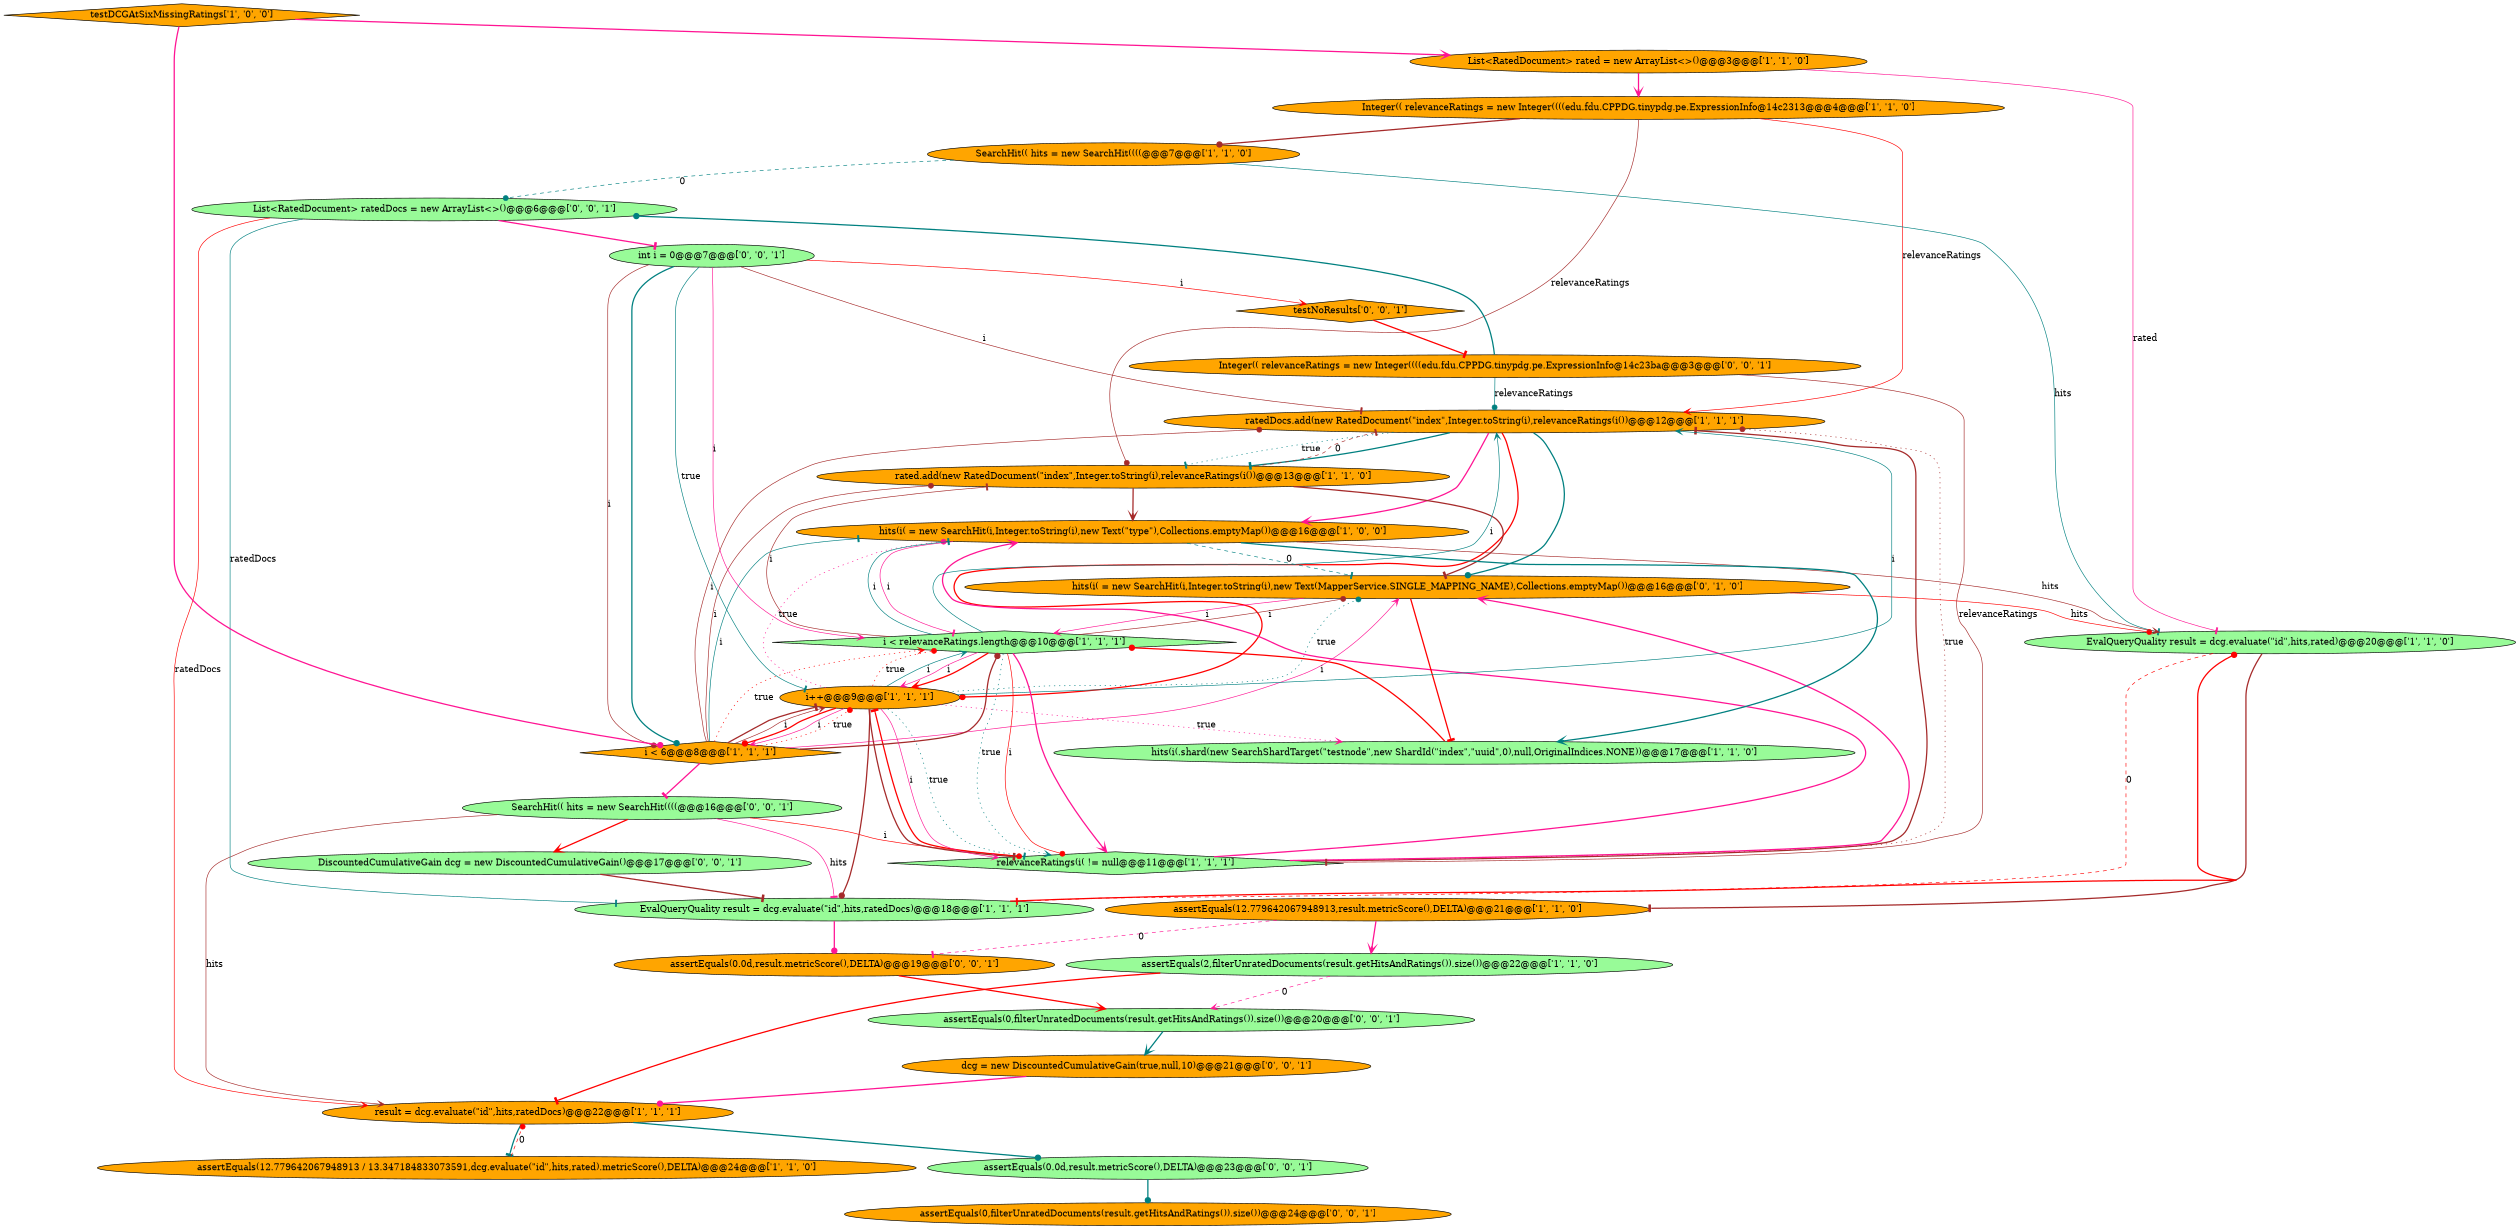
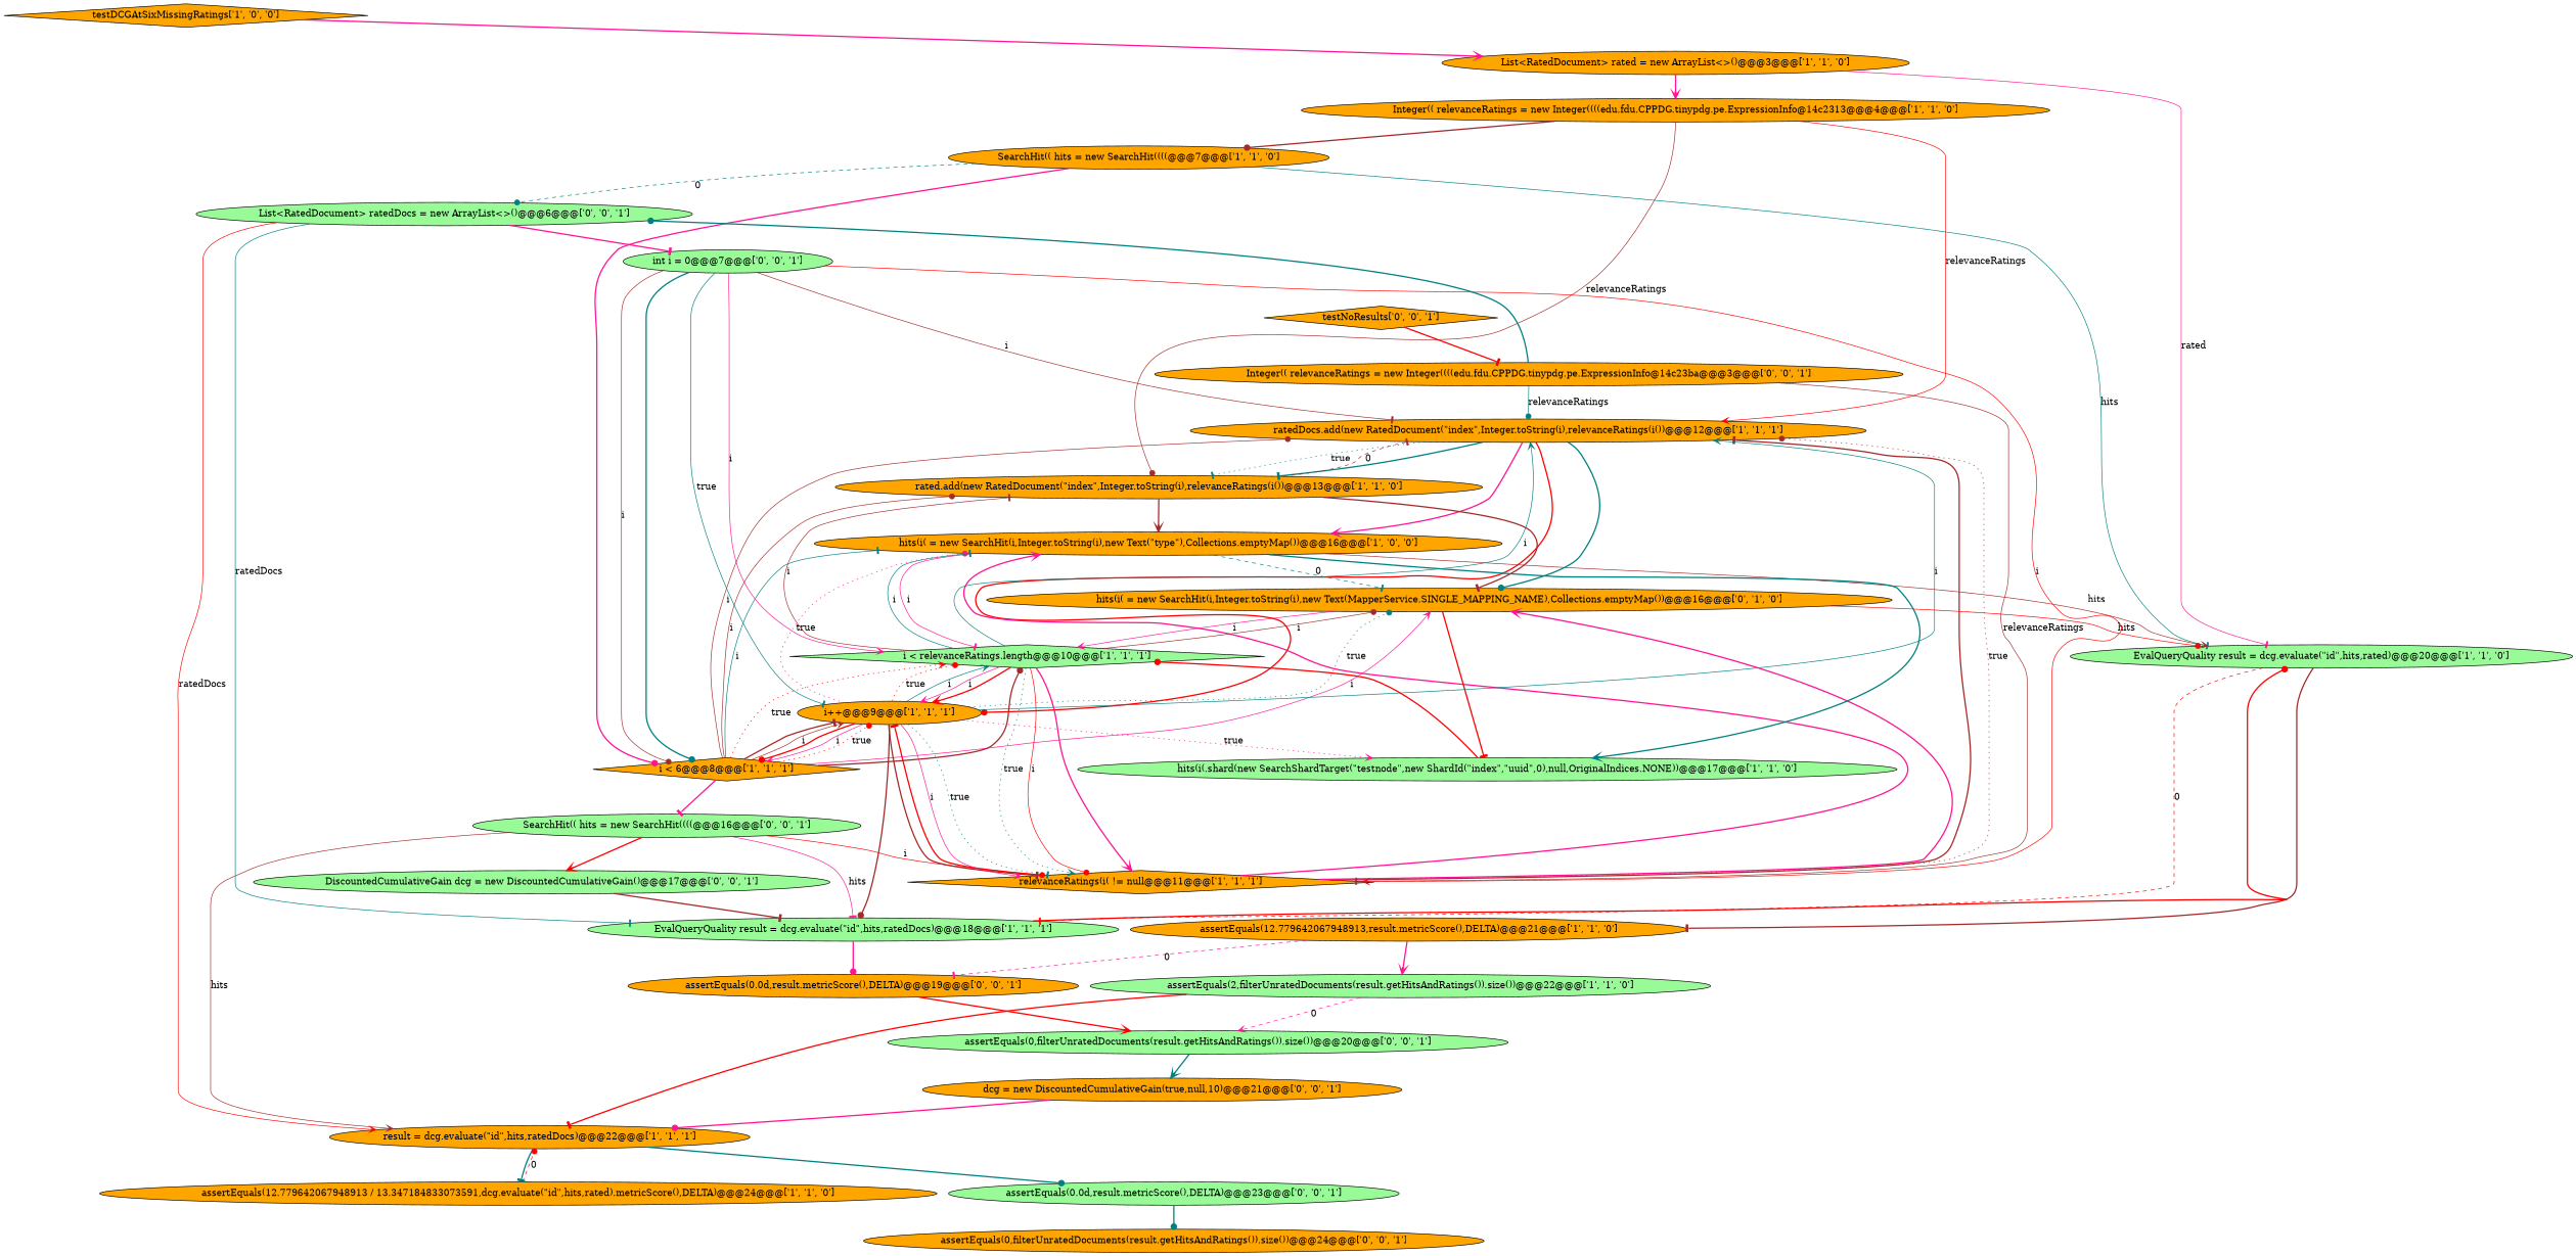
  digraph {
    node [fillcolor=orange shape=ellipse style=filled]
    edge [arrowhead=vee color=deeppink style=bold]
    n1 [label="List<RatedDocument> rated = new ArrayList<>()@@@3@@@['1', '1', '0']"]
    n2 [label="Integer(( relevanceRatings = new Integer((((edu.fdu.CPPDG.tinypdg.pe.ExpressionInfo@14c2313@@@4@@@['1', '1', '0']"]
    n3 [fillcolor=palegreen label="EvalQueryQuality result = dcg.evaluate(\"id\",hits,rated)@@@20@@@['1', '1', '0']"]
    n4 [label="ratedDocs.add(new RatedDocument(\"index\",Integer.toString(i),relevanceRatings(i())@@@12@@@['1', '1', '1']"]
    n5 [label="rated.add(new RatedDocument(\"index\",Integer.toString(i),relevanceRatings(i())@@@13@@@['1', '1', '0']"]
    n6 [label="SearchHit(( hits = new SearchHit((((@@@7@@@['1', '1', '0']"]
    n7 [fillcolor=palegreen label="EvalQueryQuality result = dcg.evaluate(\"id\",hits,ratedDocs)@@@18@@@['1', '1', '1']"]
    n8 [label="assertEquals(12.779642067948913,result.metricScore(),DELTA)@@@21@@@['1', '1', '0']"]
    n9 [fillcolor=palegreen label="SearchHit(( hits = new SearchHit((((@@@16@@@['0', '0', '1']"]
    n10 [fillcolor=palegreen label="DiscountedCumulativeGain dcg = new DiscountedCumulativeGain()@@@17@@@['0', '0', '1']"]
    n11 [label="result = dcg.evaluate(\"id\",hits,ratedDocs)@@@22@@@['1', '1', '1']"]
-   n12 [fillcolor=palegreen label="relevanceRatings(i( != null@@@11@@@['1', '1', '1']" shape=diamond]
+   n12 [label="relevanceRatings(i( != null@@@11@@@['1', '1', '1']" shape=diamond]
    n13 [label="assertEquals(12.779642067948913 / 13.347184833073591,dcg.evaluate(\"id\",hits,rated).metricScore(),DELTA)@@@24@@@['1', '1', '0']"]
    n14 [fillcolor=palegreen label="assertEquals(0.0d,result.metricScore(),DELTA)@@@23@@@['0', '0', '1']"]
    n15 [label="assertEquals(0.0d,result.metricScore(),DELTA)@@@19@@@['0', '0', '1']"]
    n16 [label="i < 6@@@8@@@['1', '1', '1']" shape=diamond]
    n17 [label="hits(i( = new SearchHit(i,Integer.toString(i),new Text(MapperService.SINGLE_MAPPING_NAME),Collections.emptyMap())@@@16@@@['0', '1', '0']"]
    n18 [label="i++@@@9@@@['1', '1', '1']"]
    n19 [label="hits(i( = new SearchHit(i,Integer.toString(i),new Text(\"type\"),Collections.emptyMap())@@@16@@@['1', '0', '0']"]
    n20 [fillcolor=palegreen label="i < relevanceRatings.length@@@10@@@['1', '1', '1']" shape=diamond]
    n21 [fillcolor=palegreen label="hits(i(.shard(new SearchShardTarget(\"testnode\",new ShardId(\"index\",\"uuid\",0),null,OriginalIndices.NONE))@@@17@@@['1', '1', '0']"]
    n22 [fillcolor=palegreen label="List<RatedDocument> ratedDocs = new ArrayList<>()@@@6@@@['0', '0', '1']"]
    n23 [fillcolor=palegreen label="int i = 0@@@7@@@['0', '0', '1']"]
    n24 [fillcolor=palegreen label="assertEquals(0,filterUnratedDocuments(result.getHitsAndRatings()).size())@@@20@@@['0', '0', '1']"]
    n25 [label="dcg = new DiscountedCumulativeGain(true,null,10)@@@21@@@['0', '0', '1']"]
    n26 [label="Integer(( relevanceRatings = new Integer((((edu.fdu.CPPDG.tinypdg.pe.ExpressionInfo@14c23ba@@@3@@@['0', '0', '1']"]
    n27 [fillcolor=palegreen label="assertEquals(2,filterUnratedDocuments(result.getHitsAndRatings()).size())@@@22@@@['1', '1', '0']"]
    n28 [label="assertEquals(0,filterUnratedDocuments(result.getHitsAndRatings()).size())@@@24@@@['0', '0', '1']"]
    n29 [label="testDCGAtSixMissingRatings['1', '0', '0']" shape=diamond]
    n30 [label="testNoResults['0', '0', '1']" shape=diamond]
    n1 -> n2
    n1 -> n3 [arrowhead=tee label=rated style=solid]
    n2 -> n4 [color=red label=relevanceRatings style=solid]
    n2 -> n5 [arrowhead=dot color=brown label=relevanceRatings style=solid]
    n2 -> n6 [arrowhead=dot color=brown]
    n3 -> n7 [arrowhead=tee color=red label=0 style=dashed]
    n3 -> n8 [arrowhead=tee color=brown]
    n4 -> n5 [arrowhead=tee color=teal]
    n4 -> n5 [arrowhead=tee color=teal label=true style=dotted]
    n4 -> n17 [arrowhead=dot color=teal]
    n4 -> n18 [arrowhead=dot color=red]
    n4 -> n19
    n5 -> n4 [arrowhead=tee color=brown label=0 style=dashed]
    n5 -> n17 [arrowhead=tee color=brown]
    n5 -> n19 [color=brown]
    n6 -> n3 [arrowhead=tee color=teal label=hits style=solid]
-   n29 -> n16 [arrowhead=dot]
+   n6 -> n16 [arrowhead=dot]
    n6 -> n22 [arrowhead=dot color=teal label=0 style=dashed]
    n7 -> n3 [arrowhead=dot color=red]
    n7 -> n15 [arrowhead=dot]
    n8 -> n15 [arrowhead=tee label=0 style=dashed]
    n8 -> n27
    n9 -> n7 [arrowhead=tee label=hits style=solid]
    n9 -> n10 [color=red]
    n9 -> n11 [color=brown label=hits style=solid]
    n9 -> n12 [arrowhead=dot color=red label=i style=solid]
    n10 -> n7 [arrowhead=tee color=brown]
    n11 -> n13 [arrowhead=tee color=teal]
    n11 -> n14 [arrowhead=dot color=teal]
    n12 -> n4 [arrowhead=tee color=brown]
    n12 -> n4 [arrowhead=dot color=brown label=true style=dotted]
    n12 -> n17
    n12 -> n18 [arrowhead=tee color=red]
    n12 -> n19
    n13 -> n11 [arrowhead=dot color=red label=0 style=dashed]
    n14 -> n28 [arrowhead=dot color=teal]
    n15 -> n24 [color=red]
    n16 -> n4 [arrowhead=dot color=brown label=i style=solid]
    n16 -> n5 [arrowhead=dot color=brown label=i style=solid]
    n16 -> n9 [arrowhead=tee]
    n16 -> n17 [label=i style=solid]
    n16 -> n18 [arrowhead=dot color=red label=true style=dotted]
    n16 -> n18 [arrowhead=tee color=brown]
    n16 -> n18 [color=brown label=i style=solid]
    n16 -> n19 [arrowhead=tee color=teal label=i style=solid]
    n16 -> n20 [color=red label=true style=dotted]
    n16 -> n20 [arrowhead=dot color=brown]
    n17 -> n3 [arrowhead=dot color=red label=hits style=solid]
    n17 -> n20 [label=i style=solid]
    n17 -> n21 [arrowhead=tee color=red]
    n18 -> n4 [color=teal label=i style=solid]
    n18 -> n7 [arrowhead=dot color=brown]
    n18 -> n12 [arrowhead=tee color=brown]
    n18 -> n12 [label=i style=solid]
    n18 -> n12 [arrowhead=tee color=teal label=true style=dotted]
    n18 -> n16 [label=i style=solid]
    n18 -> n16 [arrowhead=dot color=red]
    n18 -> n17 [arrowhead=dot color=teal label=true style=dotted]
    n18 -> n19 [arrowhead=dot label=true style=dotted]
    n18 -> n20 [arrowhead=dot color=red label=true style=dotted]
    n18 -> n20 [color=teal label=i style=solid]
    n18 -> n21 [label=true style=dotted]
    n19 -> n3 [color=brown label=hits style=solid]
    n19 -> n17 [arrowhead=tee color=teal label=0 style=dashed]
    n19 -> n20 [arrowhead=tee label=i style=solid]
    n19 -> n21 [color=teal]
    n20 -> n4 [color=teal label=i style=solid]
    n20 -> n5 [arrowhead=tee color=brown label=i style=solid]
    n20 -> n12 [color=teal label=true style=dotted]
    n20 -> n12 [arrowhead=dot color=red label=i style=solid]
    n20 -> n12
    n20 -> n17 [arrowhead=dot color=brown label=i style=solid]
    n20 -> n18 [color=red]
    n20 -> n18 [label=i style=solid]
    n20 -> n19 [arrowhead=tee color=teal label=i style=solid]
    n21 -> n20 [arrowhead=dot color=red]
    n22 -> n7 [arrowhead=tee color=teal label=ratedDocs style=solid]
    n22 -> n11 [color=red label=ratedDocs style=solid]
    n22 -> n23 [arrowhead=tee]
    n23 -> n4 [arrowhead=tee color=brown label=i style=solid]
-   n23 -> n30 [color=red label=i style=solid]
+   n23 -> n12 [color=red label=i style=solid]
    n23 -> n16 [arrowhead=dot color=brown label=i style=solid]
    n23 -> n16 [arrowhead=dot color=teal]
    n23 -> n18 [arrowhead=tee color=teal label=true style=solid]
    n23 -> n20 [label=i style=solid]
    n24 -> n25 [color=teal]
    n25 -> n11 [arrowhead=dot]
    n26 -> n4 [arrowhead=dot color=teal label=relevanceRatings style=solid]
    n26 -> n12 [arrowhead=tee color=brown label=relevanceRatings style=solid]
    n26 -> n22 [arrowhead=dot color=teal]
    n27 -> n11 [arrowhead=tee color=red]
    n27 -> n24 [label=0 style=dashed]
    n29 -> n1
    n30 -> n26 [arrowhead=tee color=red]
  }
